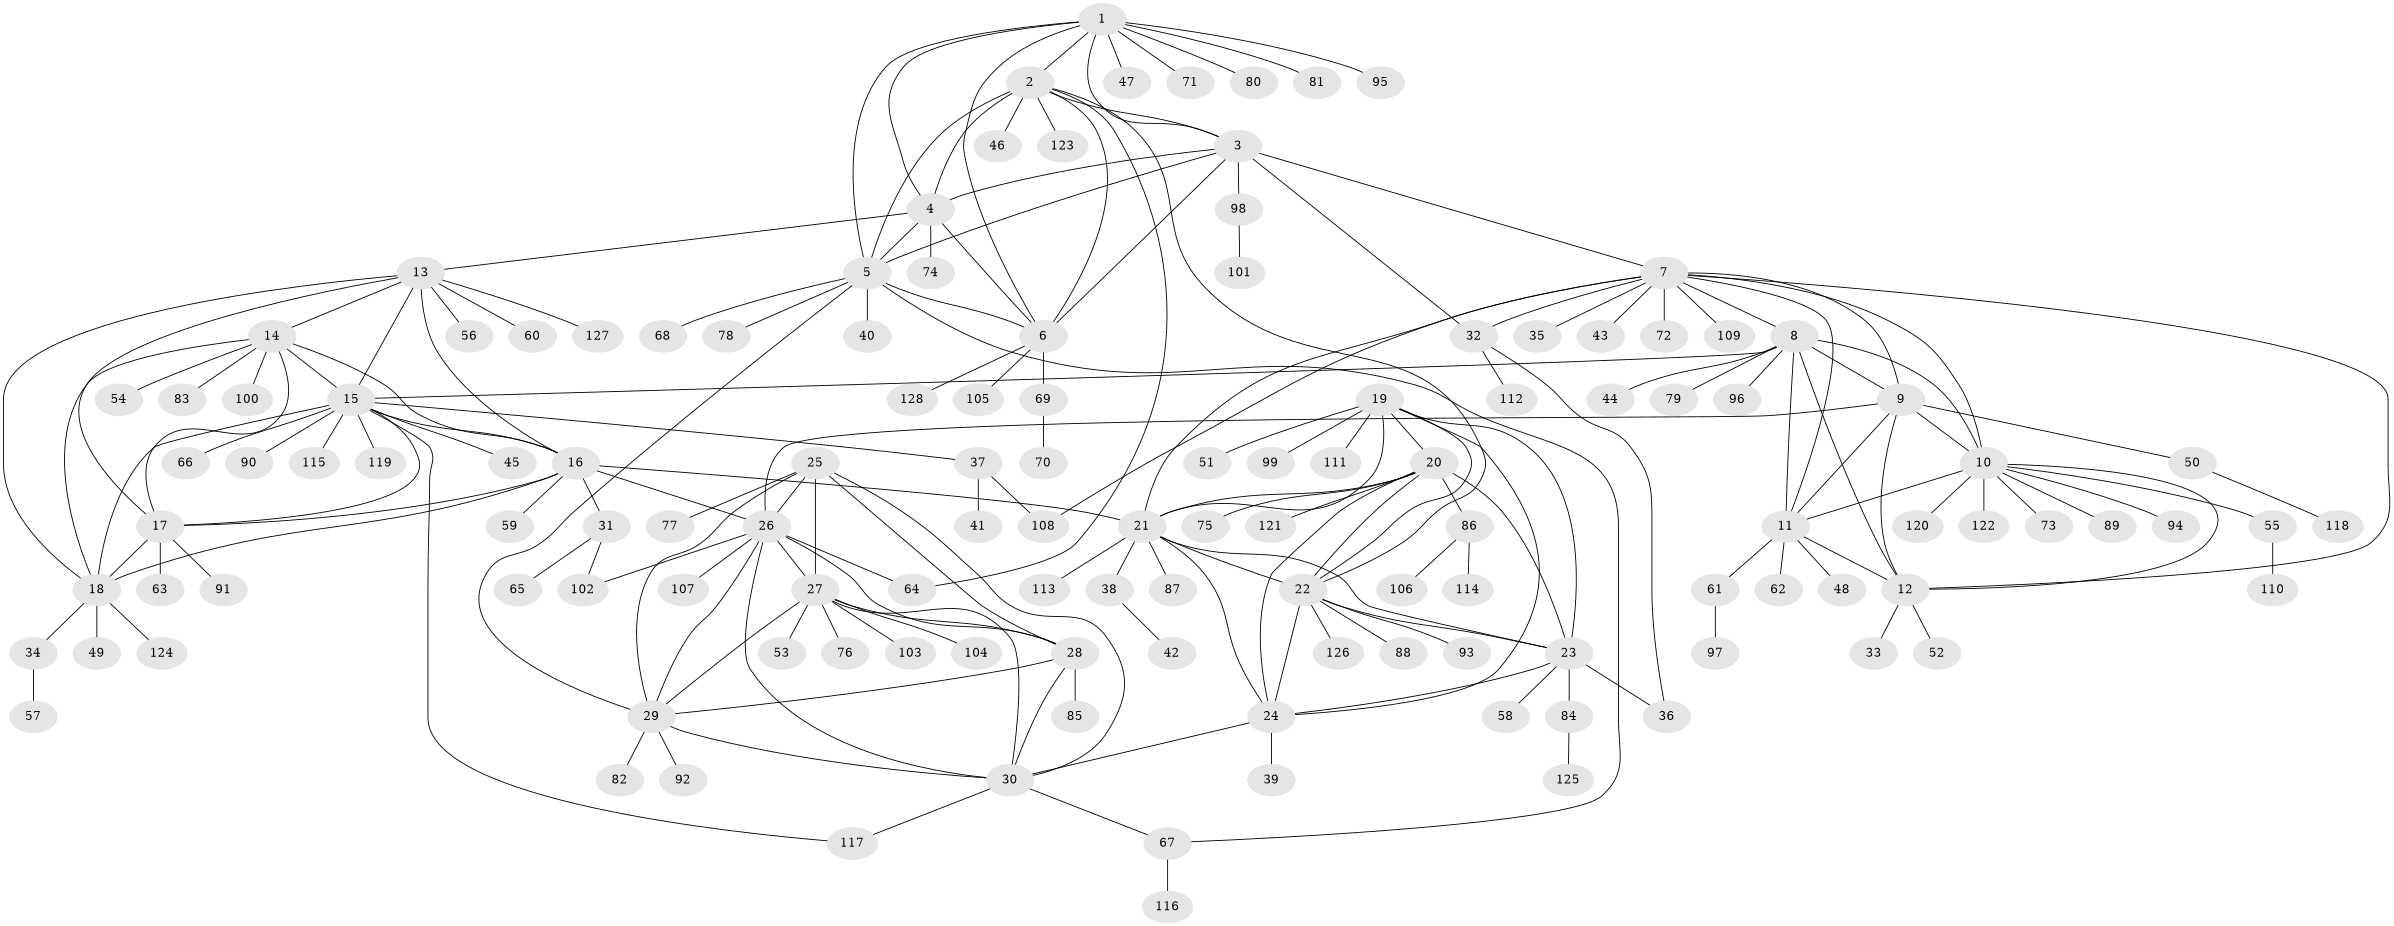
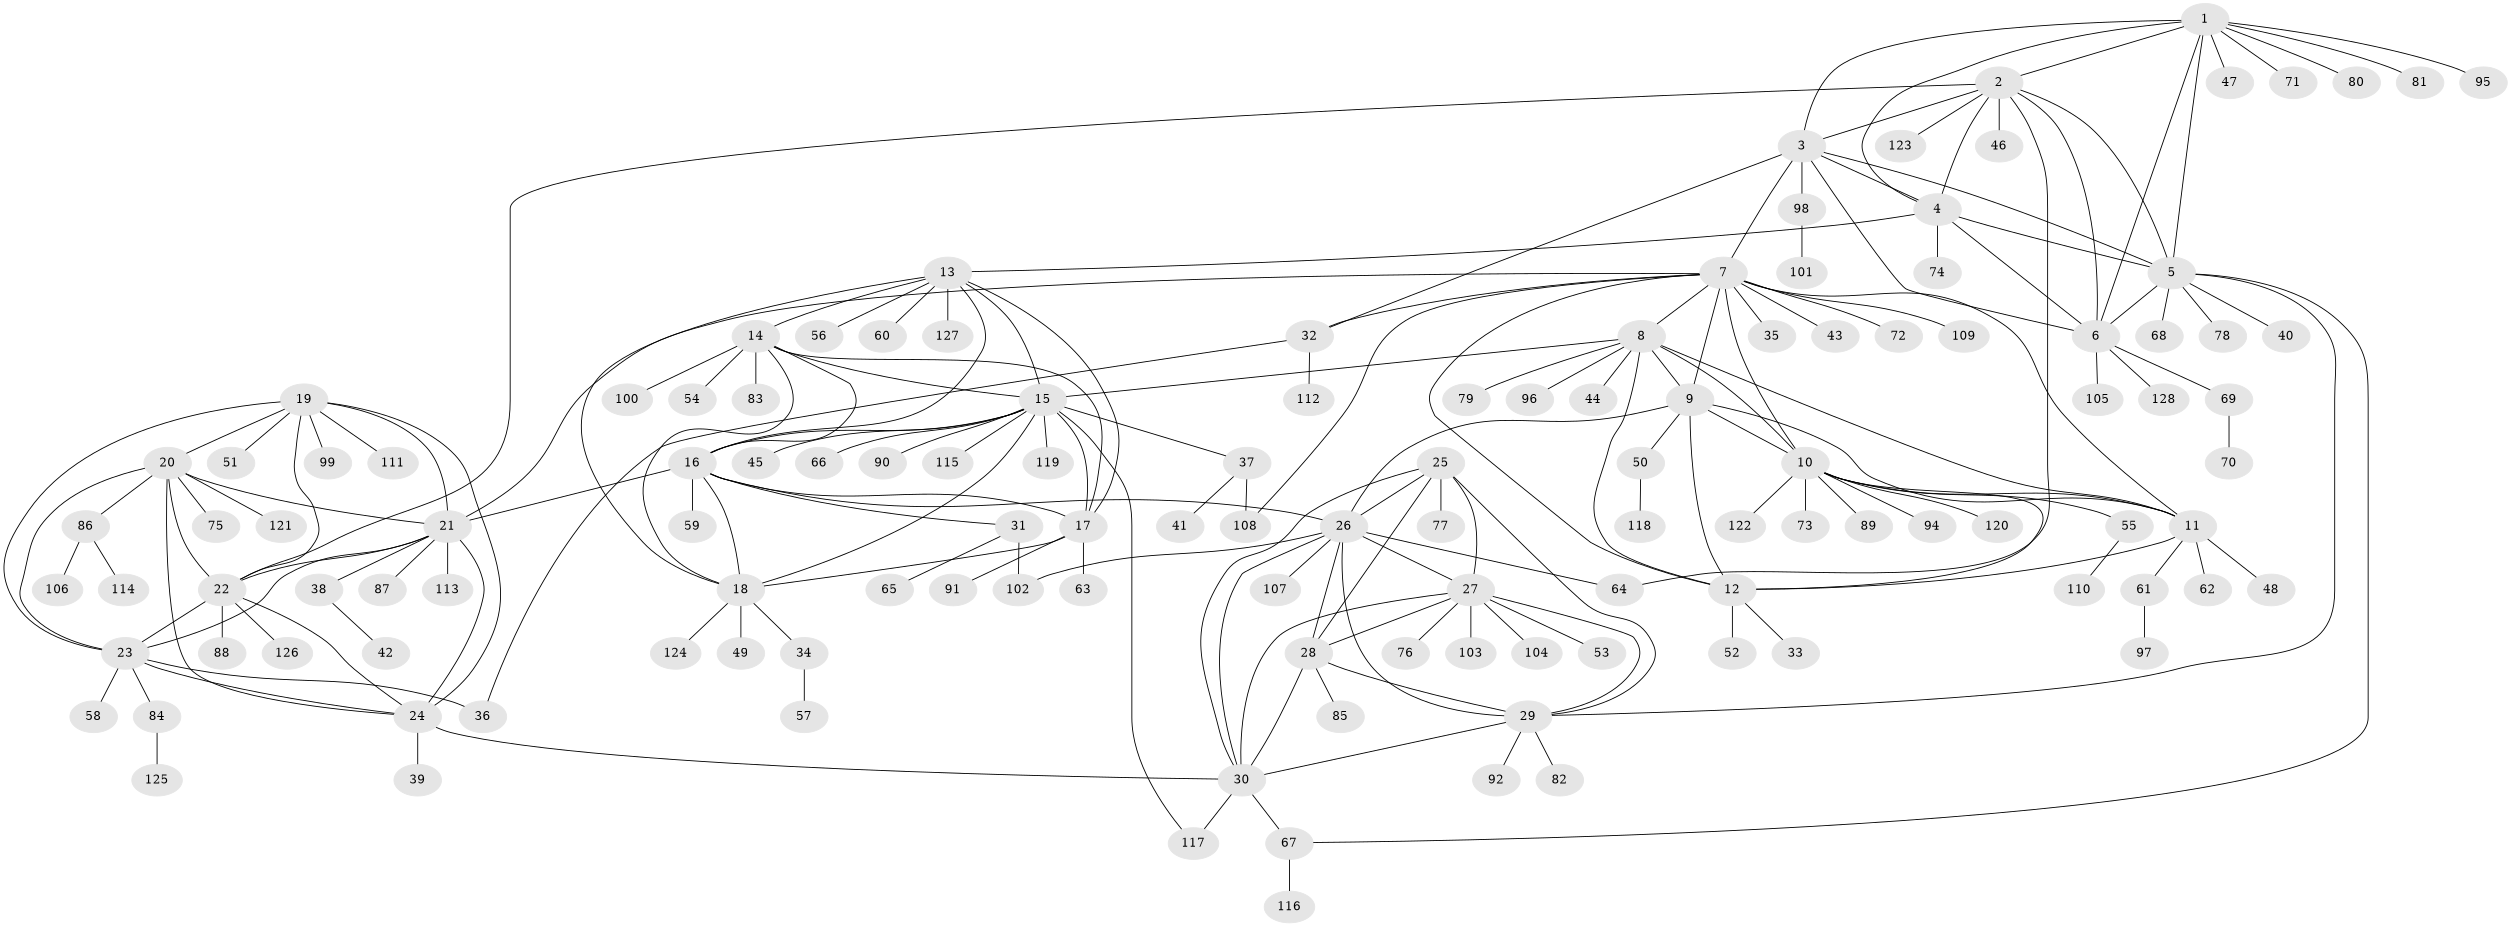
  graph {
    node [color=gray90 style=filled]
    1
    2
    3
    4
    5
    6
    47
    71
    80
    81
    95
    22
    46
    64
    123
    7
    32
    98
    13
    74
    29
    40
    67
    68
    78
    69
    105
    128
    23
    24
    88
-   93
    126
    8
    9
    10
    11
    12
    21
    35
    43
    72
    108
    109
    36
    112
    101
    15
    14
    16
    17
    18
    56
    60
    127
    30
    82
    92
    116
    70
    44
    79
    96
    26
    50
    55
    73
    89
    94
    120
    122
    48
    61
    62
    33
    52
    38
    87
    113
    37
    45
    66
    90
    115
    117
    119
    27
    28
    102
    107
    118
    110
    97
    54
    83
    100
    31
    59
    63
    91
    34
    49
    124
    41
    65
    57
    19
    20
    51
    99
    111
    75
    86
    121
    58
    84
    39
    106
    114
    42
    125
    25
    77
    53
    76
    103
    104
    85
    1 -- 2
    1 -- 3
    1 -- 4
    1 -- 5
    1 -- 6
    1 -- 47
    1 -- 71
    1 -- 80
    1 -- 81
    1 -- 95
    2 -- 3
    2 -- 4
    2 -- 5
    2 -- 6
    2 -- 22
    2 -- 46
    2 -- 64
    2 -- 123
    3 -- 4
    3 -- 5
    3 -- 6
    3 -- 7
    3 -- 32
    3 -- 98
    4 -- 5
    4 -- 6
    4 -- 13
    4 -- 74
    5 -- 6
    5 -- 29
    5 -- 40
    5 -- 67
    5 -- 68
    5 -- 78
    6 -- 69
    6 -- 105
    6 -- 128
    22 -- 23
    22 -- 24
    22 -- 88
-   22 -- 93
    22 -- 126
    7 -- 32
    7 -- 8
    7 -- 9
    7 -- 10
    7 -- 11
    7 -- 12
    7 -- 21
    7 -- 35
    7 -- 43
    7 -- 72
    7 -- 108
    7 -- 109
    32 -- 36
    32 -- 112
    98 -- 101
    13 -- 15
    13 -- 14
    13 -- 16
    13 -- 17
    13 -- 18
    13 -- 56
    13 -- 60
    13 -- 127
    29 -- 30
    29 -- 82
    29 -- 92
    67 -- 116
    69 -- 70
    23 -- 24
    23 -- 36
    23 -- 58
    23 -- 84
    24 -- 30
    24 -- 39
    8 -- 9
    8 -- 10
    8 -- 11
    8 -- 12
    8 -- 15
    8 -- 44
    8 -- 79
    8 -- 96
    9 -- 10
    9 -- 11
    9 -- 12
    9 -- 26
    9 -- 50
    10 -- 11
    10 -- 12
    10 -- 55
    10 -- 73
    10 -- 89
    10 -- 94
    10 -- 120
    10 -- 122
    11 -- 12
    11 -- 48
    11 -- 61
    11 -- 62
    12 -- 33
    12 -- 52
    21 -- 22
    21 -- 23
    21 -- 24
    21 -- 38
    21 -- 87
    21 -- 113
    15 -- 16
    15 -- 17
    15 -- 18
    15 -- 37
    15 -- 45
    15 -- 66
    15 -- 90
    15 -- 115
    15 -- 117
    15 -- 119
    14 -- 15
    14 -- 16
    14 -- 17
    14 -- 18
    14 -- 54
    14 -- 83
    14 -- 100
    16 -- 21
    16 -- 17
    16 -- 18
    16 -- 26
    16 -- 31
    16 -- 59
    17 -- 18
    17 -- 63
    17 -- 91
    18 -- 34
    18 -- 49
    18 -- 124
    30 -- 67
    30 -- 117
    26 -- 64
    26 -- 29
    26 -- 30
    26 -- 27
    26 -- 28
    26 -- 102
    26 -- 107
    50 -- 118
    55 -- 110
    61 -- 97
    38 -- 42
    37 -- 108
    37 -- 41
    27 -- 29
    27 -- 30
    27 -- 28
    27 -- 53
    27 -- 76
    27 -- 103
    27 -- 104
    28 -- 29
    28 -- 30
    28 -- 85
    31 -- 102
    31 -- 65
    34 -- 57
    19 -- 22
    19 -- 23
    19 -- 24
    19 -- 21
    19 -- 20
    19 -- 51
    19 -- 99
    19 -- 111
    20 -- 22
    20 -- 23
    20 -- 24
    20 -- 21
    20 -- 75
    20 -- 86
    20 -- 121
    86 -- 106
    86 -- 114
    84 -- 125
    25 -- 29
    25 -- 30
    25 -- 26
    25 -- 27
    25 -- 28
    25 -- 77
  }
